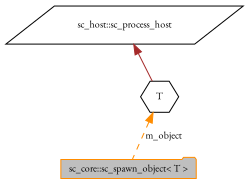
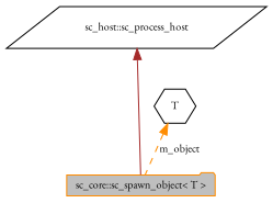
  digraph {
    fontname="EB Garamond"
    node [color=black fillcolor=white fontname="EB Garamond" fontsize=10 style=filled]
    edge [dir=back fontname="EB Garamond" fontsize=10 labelfontname=FreeSans labelfontsize=10]
    n1 [color=darkorange fillcolor=grey75 fontcolor=black height=0.2 label="sc_core::sc_spawn_object\< T \>" shape=folder width=0.4]
    n2 [height=0.2 label="sc_host::sc_process_host" shape=parallelogram width=0.4]
    n3 [height=0.2 label=T shape=hexagon width=0.4]
-   n2 -> n3 [color=brown style=solid]
+   n2 -> n1 [color=brown style=solid]
    n3 -> n1 [color=darkorange label=m_object style=dashed]
  }
